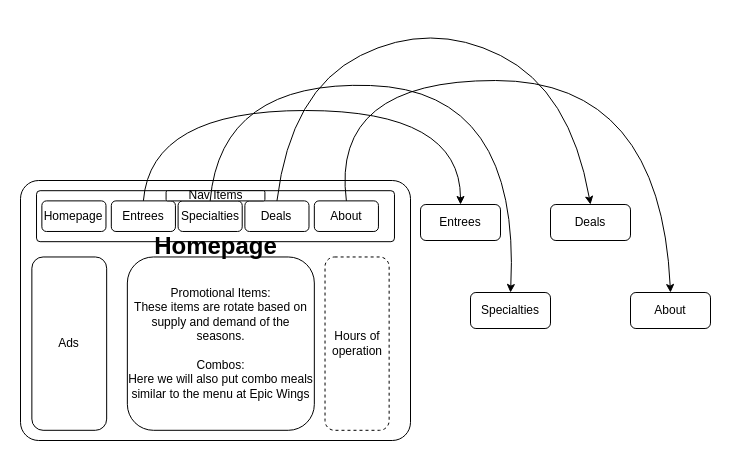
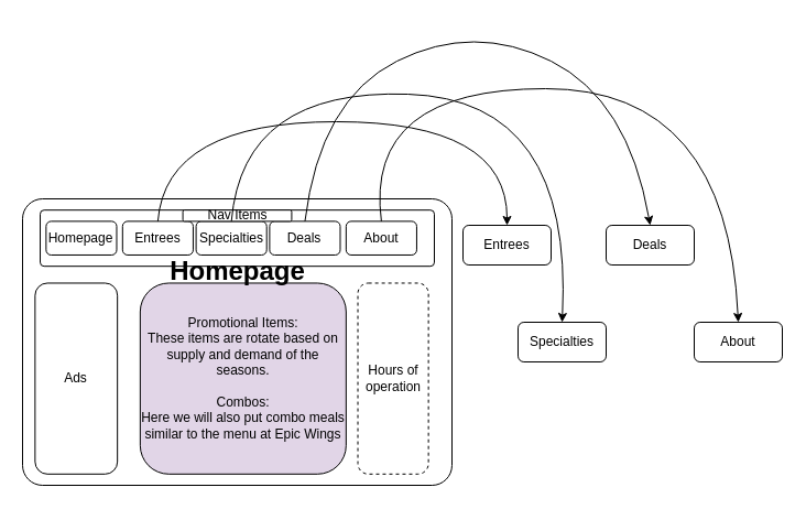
  <mxCell id="0" />
  <mxCell id="1" parent="0" />
  <mxCell id="2" value="" style="group" parent="1" vertex="1" connectable="0"><mxGeometry x="20" y="20" width="690" height="420" as="geometry" /></mxCell>
  <mxCell id="3" value="" style="group" parent="2" vertex="1" connectable="0"><mxGeometry y="160" width="390" height="260" as="geometry" /></mxCell>
  <mxCell id="4" value="Homepage" style="rounded=1;whiteSpace=wrap;html=1;arcSize=7;" parent="3" vertex="1"><mxGeometry width="390" height="260" as="geometry" /></mxCell>
  <mxCell id="5" value="" style="rounded=1;whiteSpace=wrap;html=1;align=center;arcSize=7;" parent="3" vertex="1"><mxGeometry x="16.027" y="10.196" width="357.945" height="50.98" as="geometry" /></mxCell>
  <mxCell id="6" value="Homepage" style="rounded=1;whiteSpace=wrap;html=1;" parent="3" vertex="1"><mxGeometry x="21.37" y="20.392" width="64.11" height="30.588" as="geometry" /></mxCell>
  <mxCell id="7" value="Entrees" style="rounded=1;whiteSpace=wrap;html=1;" parent="3" vertex="1"><mxGeometry x="90.822" y="20.392" width="64.11" height="30.588" as="geometry" /></mxCell>
  <mxCell id="8" value="Specialties" style="rounded=1;whiteSpace=wrap;html=1;" parent="3" vertex="1"><mxGeometry x="157.603" y="20.392" width="64.11" height="30.588" as="geometry" /></mxCell>
  <mxCell id="9" value="Deals" style="rounded=1;whiteSpace=wrap;html=1;" parent="3" vertex="1"><mxGeometry x="224.384" y="20.392" width="64.11" height="30.588" as="geometry" /></mxCell>
  <mxCell id="10" value="About" style="rounded=1;whiteSpace=wrap;html=1;" parent="3" vertex="1"><mxGeometry x="293.836" y="20.392" width="64.11" height="30.588" as="geometry" /></mxCell>
  <mxCell id="11" style="edgeStyle=none;rounded=0;orthogonalLoop=1;jettySize=auto;html=1;entryX=0.5;entryY=0;entryDx=0;entryDy=0;" parent="3" source="12" target="8" edge="1"><mxGeometry relative="1" as="geometry" /></mxCell>
  <mxCell id="12" value="Nav Items" style="rounded=1;whiteSpace=wrap;html=1;" parent="3" vertex="1"><mxGeometry x="145.582" y="10.196" width="98.836" height="10.196" as="geometry" /></mxCell>
  <mxCell id="13" value="Ads" style="rounded=1;whiteSpace=wrap;html=1;" parent="3" vertex="1"><mxGeometry x="11.37" y="76.471" width="74.795" height="173.333" as="geometry" /></mxCell>
  <mxCell id="14" value="Hours of operation" style="rounded=1;whiteSpace=wrap;html=1;dashed=1;" parent="3" vertex="1"><mxGeometry x="304.521" y="76.471" width="64.11" height="173.333" as="geometry" /></mxCell>
- <mxCell id="15" value="Promotional Items:&lt;br&gt;These items are rotate based on supply and demand of the seasons.&lt;br&gt;&lt;br&gt;Combos:&lt;br&gt;Here we will also put combo meals similar to the menu at Epic Wings" style="rounded=1;whiteSpace=wrap;html=1;" parent="3" vertex="1"><mxGeometry x="106.849" y="76.471" width="186.986" height="173.333" as="geometry" /></mxCell>
+ <mxCell id="15" value="Promotional Items:&lt;br&gt;These items are rotate based on supply and demand of the seasons.&lt;br&gt;&lt;br&gt;Combos:&lt;br&gt;Here we will also put combo meals similar to the menu at Epic Wings" style="rounded=1;whiteSpace=wrap;html=1;fillColor=#e1d5e7;" parent="3" vertex="1"><mxGeometry x="106.849" y="76.471" width="186.986" height="173.333" as="geometry" /></mxCell>
  <mxCell id="16" value="Homepage" style="text;strokeColor=none;fillColor=none;html=1;fontSize=24;fontStyle=1;verticalAlign=middle;align=center;" parent="3" vertex="1"><mxGeometry x="154.932" y="56.078" width="80.137" height="20.392" as="geometry" /></mxCell>
  <mxCell id="17" value="Entrees" style="rounded=1;whiteSpace=wrap;html=1;" parent="2" vertex="1"><mxGeometry x="400" y="184" width="80" height="36" as="geometry" /></mxCell>
  <mxCell id="18" value="Specialties" style="rounded=1;whiteSpace=wrap;html=1;" parent="2" vertex="1"><mxGeometry x="450" y="272" width="80" height="36" as="geometry" /></mxCell>
  <mxCell id="19" value="Deals" style="rounded=1;whiteSpace=wrap;html=1;" parent="2" vertex="1"><mxGeometry x="530" y="184" width="80" height="36" as="geometry" /></mxCell>
  <mxCell id="20" value="About" style="rounded=1;whiteSpace=wrap;html=1;" parent="2" vertex="1"><mxGeometry x="610" y="272" width="80" height="36" as="geometry" /></mxCell>
  <mxCell id="21" value="" style="curved=1;endArrow=classic;html=1;rounded=0;exitX=0.5;exitY=0;exitDx=0;exitDy=0;entryX=0.5;entryY=0;entryDx=0;entryDy=0;" parent="2" source="7" target="17" edge="1"><mxGeometry width="50" height="50" relative="1" as="geometry"><mxPoint x="110" y="140" as="sourcePoint" /><mxPoint x="440" y="120" as="targetPoint" /><Array as="points"><mxPoint x="130" y="90" /><mxPoint x="440" y="90" /></Array></mxGeometry></mxCell>
  <mxCell id="22" value="" style="curved=1;endArrow=classic;html=1;rounded=0;exitX=0.5;exitY=0;exitDx=0;exitDy=0;entryX=0.5;entryY=0;entryDx=0;entryDy=0;" parent="2" source="8" target="18" edge="1"><mxGeometry width="50" height="50" relative="1" as="geometry"><mxPoint x="193" y="150" as="sourcePoint" /><mxPoint x="510" y="154" as="targetPoint" /><Array as="points"><mxPoint x="200" y="60" /><mxPoint x="500" y="70" /></Array></mxGeometry></mxCell>
  <mxCell id="23" value="" style="curved=1;endArrow=classic;html=1;rounded=0;exitX=0.5;exitY=0;exitDx=0;exitDy=0;entryX=0.5;entryY=0;entryDx=0;entryDy=0;" parent="2" source="9" target="19" edge="1"><mxGeometry width="50" height="50" relative="1" as="geometry"><mxPoint x="253" y="156" as="sourcePoint" /><mxPoint x="570" y="160" as="targetPoint" /><Array as="points"><mxPoint x="270" y="70" /><mxPoint x="410" /><mxPoint x="550" y="70" /></Array></mxGeometry></mxCell>
  <mxCell id="24" value="" style="curved=1;endArrow=classic;html=1;rounded=0;exitX=0.5;exitY=0;exitDx=0;exitDy=0;entryX=0.5;entryY=0;entryDx=0;entryDy=0;" parent="2" source="10" target="20" edge="1"><mxGeometry width="50" height="50" relative="1" as="geometry"><mxPoint x="320" y="180" as="sourcePoint" /><mxPoint x="620" y="272" as="targetPoint" /><Array as="points"><mxPoint x="310" y="60" /><mxPoint x="640" y="60" /></Array></mxGeometry></mxCell>
